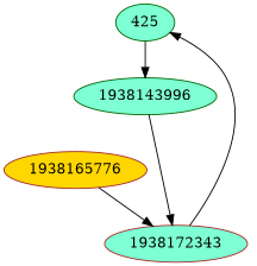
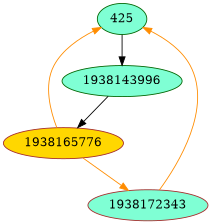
  strict digraph {
    node [color=darkgreen fillcolor=aquamarine style=filled]
    edge [color=black]
    425
    1938165776 [color=brown fillcolor=gold]
    1938172343 [color=brown]
    1938143996
    425 -> 1938143996
-   1938165776 -> 1938172343
-   1938172343 -> 425
-   1938143996 -> 1938172343
+   1938165776 -> 425 [color=darkorange]
+   1938165776 -> 1938172343 [color=darkorange]
+   1938172343 -> 425 [color=darkorange]
+   1938143996 -> 1938165776
  }
